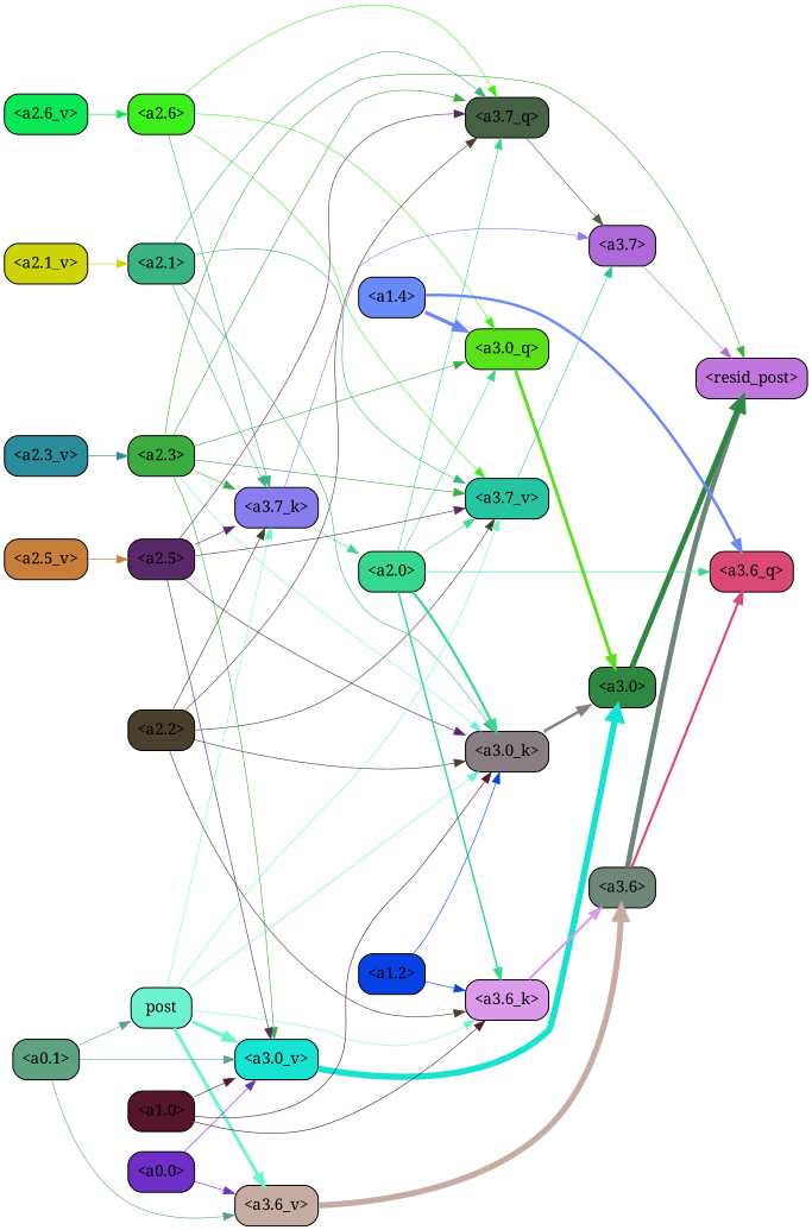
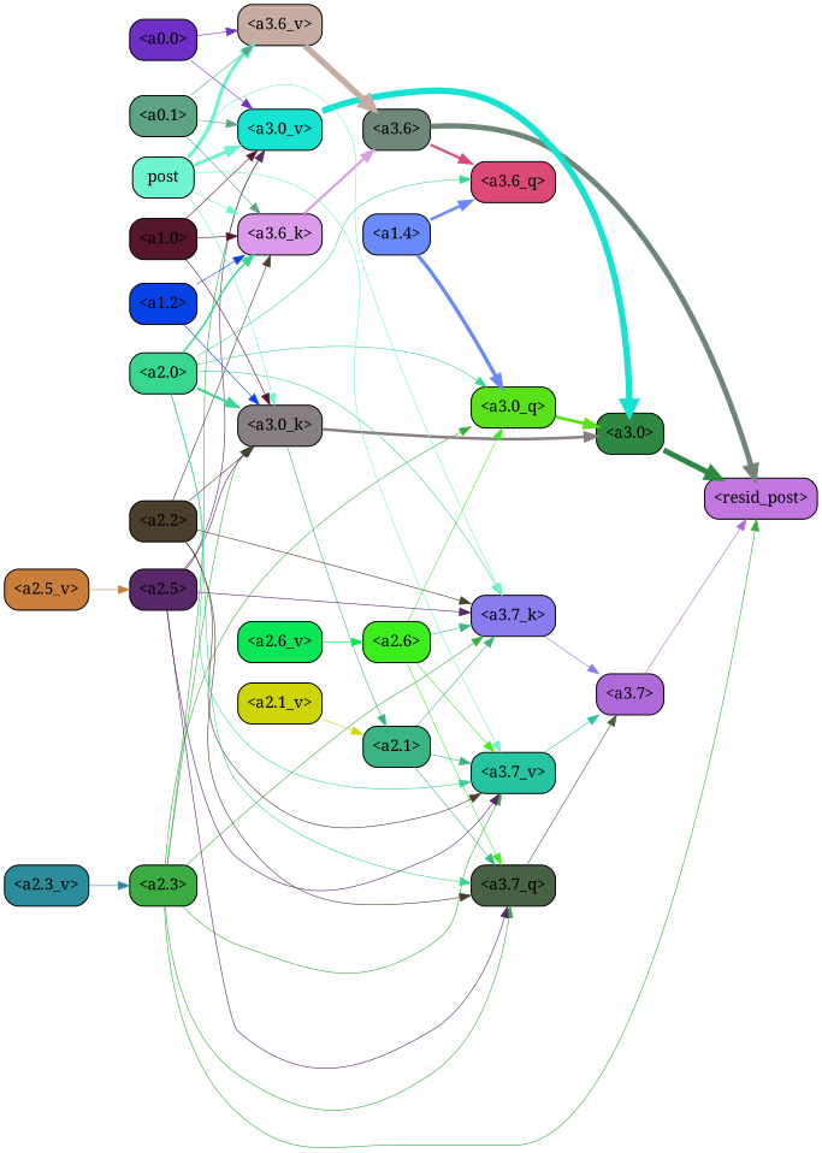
  strict digraph {
    fontname="Noto Serif"
    rankdir=LR
    splines=true
    node [color=black fontname="Noto Serif" shape=box style="filled, rounded"]
    edge [color="#3aac41" fontname="Noto Serif" penwidth=0.6]
    "<a3.7>" [fillcolor="#ae6ad9"]
    "<resid_post>" [fillcolor="#c277e0"]
    "<a3.6>" [fillcolor="#6e8779"]
    "<a3.6_q>" [fillcolor="#db4a77"]
    "<a3.0>" [fillcolor="#2f8841"]
    "<a2.3>" [fillcolor="#3aac41"]
    "<a3.7_q>" [fillcolor="#476145"]
    "<a3.0_q>" [fillcolor="#5be119"]
    "<a3.7_k>" [fillcolor="#887cef"]
    "<a3.0_k>" [fillcolor="#887f84"]
    "<a3.7_v>" [fillcolor="#25c5a1"]
    "<a3.0_v>" [fillcolor="#16e3d1"]
    "<a3.6_k>" [fillcolor="#db9bea"]
    "<a3.6_v>" [fillcolor="#c6aca2"]
    "<a2.6>" [fillcolor="#3cee1c"]
    "<a2.5>" [fillcolor="#582869"]
    "<a2.2>" [fillcolor="#493f2a"]
    "<a2.1>" [fillcolor="#3ab480"]
    "<a2.0>" [fillcolor="#38d790"]
    "<a1.4>" [fillcolor="#698afa"]
    n21 [fillcolor="#6ef4cf" label=post]
    "<a1.2>" [fillcolor="#0842e7"]
    "<a1.0>" [fillcolor="#56162b"]
    "<a0.1>" [fillcolor="#5da382"]
    "<a0.0>" [fillcolor="#6f2ec5"]
    "<a2.6_v>" [fillcolor="#09e757"]
    "<a2.5_v>" [fillcolor="#c97e3b"]
    "<a2.3_v>" [fillcolor="#2b8c9c"]
    "<a2.1_v>" [fillcolor="#cdd40a"]
    "<a3.7>" -> "<resid_post>" [color="#ae6ad9"]
    "<a3.6>" -> "<resid_post>" [color="#6e8779" penwidth=4.7534414529800415]
    "<a3.6>" -> "<a3.6_q>" [color="#db4a77" penwidth=2.160832464694977]
    "<a3.0>" -> "<resid_post>" [color="#2f8841" penwidth=4.898576855659485]
    "<a2.3>" -> "<resid_post>"
    "<a2.3>" -> "<a3.7_q>"
    "<a2.3>" -> "<a3.0_q>"
    "<a2.3>" -> "<a3.7_k>"
-   "<a2.3>" -> "<a3.0_k>" [color="#6ef4cf"]
+   "<a2.3>" -> "<a3.0_k>"
    "<a2.3>" -> "<a3.7_v>"
    "<a2.3>" -> "<a3.0_v>"
    "<a3.7_q>" -> "<a3.7>" [color="#476145"]
    "<a3.0_q>" -> "<a3.0>" [color="#5be119" penwidth=2.870753765106201]
    "<a3.7_k>" -> "<a3.7>" [color="#887cef"]
    "<a3.0_k>" -> "<a3.0>" [color="#887f84" penwidth=2.520303964614868]
    "<a3.7_v>" -> "<a3.7>" [color="#25c5a1"]
    "<a3.0_v>" -> "<a3.0>" [color="#16e3d1" penwidth=5.680712580680847]
    "<a3.6_k>" -> "<a3.6>" [color="#db9bea" penwidth=2.13908451795578]
    "<a3.6_v>" -> "<a3.6>" [color="#c6aca2" penwidth=5.297133803367615]
    "<a2.6>" -> "<a3.7_q>" [color="#3cee1c"]
    "<a2.6>" -> "<a3.0_q>" [color="#3cee1c"]
    "<a2.6>" -> "<a3.7_k>" [color="#3ab480"]
    "<a2.6>" -> "<a3.7_v>" [color="#3cee1c"]
    "<a2.5>" -> "<a3.7_q>" [color="#582869"]
    "<a2.5>" -> "<a3.7_k>" [color="#582869"]
    "<a2.5>" -> "<a3.0_k>" [color="#582869"]
    "<a2.5>" -> "<a3.7_v>" [color="#582869"]
    "<a2.5>" -> "<a3.0_v>" [color="#582869"]
    "<a2.2>" -> "<a3.7_q>" [color="#493f2a"]
    "<a2.2>" -> "<a3.7_k>" [color="#493f2a"]
    "<a2.2>" -> "<a3.0_k>" [color="#493f2a"]
    "<a2.2>" -> "<a3.7_v>" [color="#493f2a"]
    "<a2.2>" -> "<a3.6_k>" [color="#493f2a"]
    "<a2.1>" -> "<a3.7_q>" [color="#3ab480"]
    "<a2.1>" -> "<a3.7_k>" [color="#3ab480"]
-   "<a2.1>" -> "<a3.0_k>" [color="#3ab480"]
+   "<a3.0_k>" -> "<a2.1>" [color="#3ab480"]
    "<a2.1>" -> "<a3.7_v>" [color="#3ab480"]
    "<a2.0>" -> "<a3.6_q>" [color="#38d790"]
    "<a2.0>" -> "<a3.7_q>" [color="#38d790"]
    "<a2.0>" -> "<a3.0_q>" [color="#38d790"]
-   "<a3.7_k>" -> "<a2.0>" [color="#38d790"]
+   "<a2.0>" -> "<a3.7_k>" [color="#38d790"]
    "<a2.0>" -> "<a3.0_k>" [color="#38d790" penwidth=2.18752121925354]
    "<a2.0>" -> "<a3.7_v>" [color="#38d790"]
    "<a2.0>" -> "<a3.6_k>" [color="#38d790" penwidth=1.4957321882247925]
    "<a1.4>" -> "<a3.6_q>" [color="#698afa" penwidth=2.4829938411712646]
    "<a1.4>" -> "<a3.0_q>" [color="#698afa" penwidth=3.299744725227356]
    n21 -> "<a3.7_k>" [color="#6ef4cf"]
    n21 -> "<a3.0_k>" [color="#6ef4cf" penwidth=0.6394047290086746]
    n21 -> "<a3.7_v>" [color="#6ef4cf"]
    n21 -> "<a3.0_v>" [color="#6ef4cf" penwidth=3.0212591886520386]
    n21 -> "<a3.6_k>" [color="#6ef4cf"]
    n21 -> "<a3.6_v>" [color="#6ef4cf" penwidth=3.067279100418091]
    "<a1.2>" -> "<a3.0_k>" [color="#0842e7"]
    "<a1.2>" -> "<a3.6_k>" [color="#0842e7"]
    "<a1.0>" -> "<a3.0_k>" [color="#56162b"]
    "<a1.0>" -> "<a3.0_v>" [color="#56162b"]
    "<a1.0>" -> "<a3.6_k>" [color="#56162b"]
    "<a0.1>" -> "<a3.0_v>" [color="#5da382"]
-   "<a0.1>" -> n21 [color="#5da382"]
+   "<a0.1>" -> "<a3.6_k>" [color="#5da382"]
    "<a0.1>" -> "<a3.6_v>" [color="#5da382"]
    "<a0.0>" -> "<a3.0_v>" [color="#6f2ec5"]
    "<a0.0>" -> "<a3.6_v>" [color="#6f2ec5"]
    "<a2.6_v>" -> "<a2.6>" [color="#09e757"]
    "<a2.5_v>" -> "<a2.5>" [color="#c97e3b"]
    "<a2.3_v>" -> "<a2.3>" [color="#2b8c9c"]
    "<a2.1_v>" -> "<a2.1>" [color="#cdd40a"]
  }
